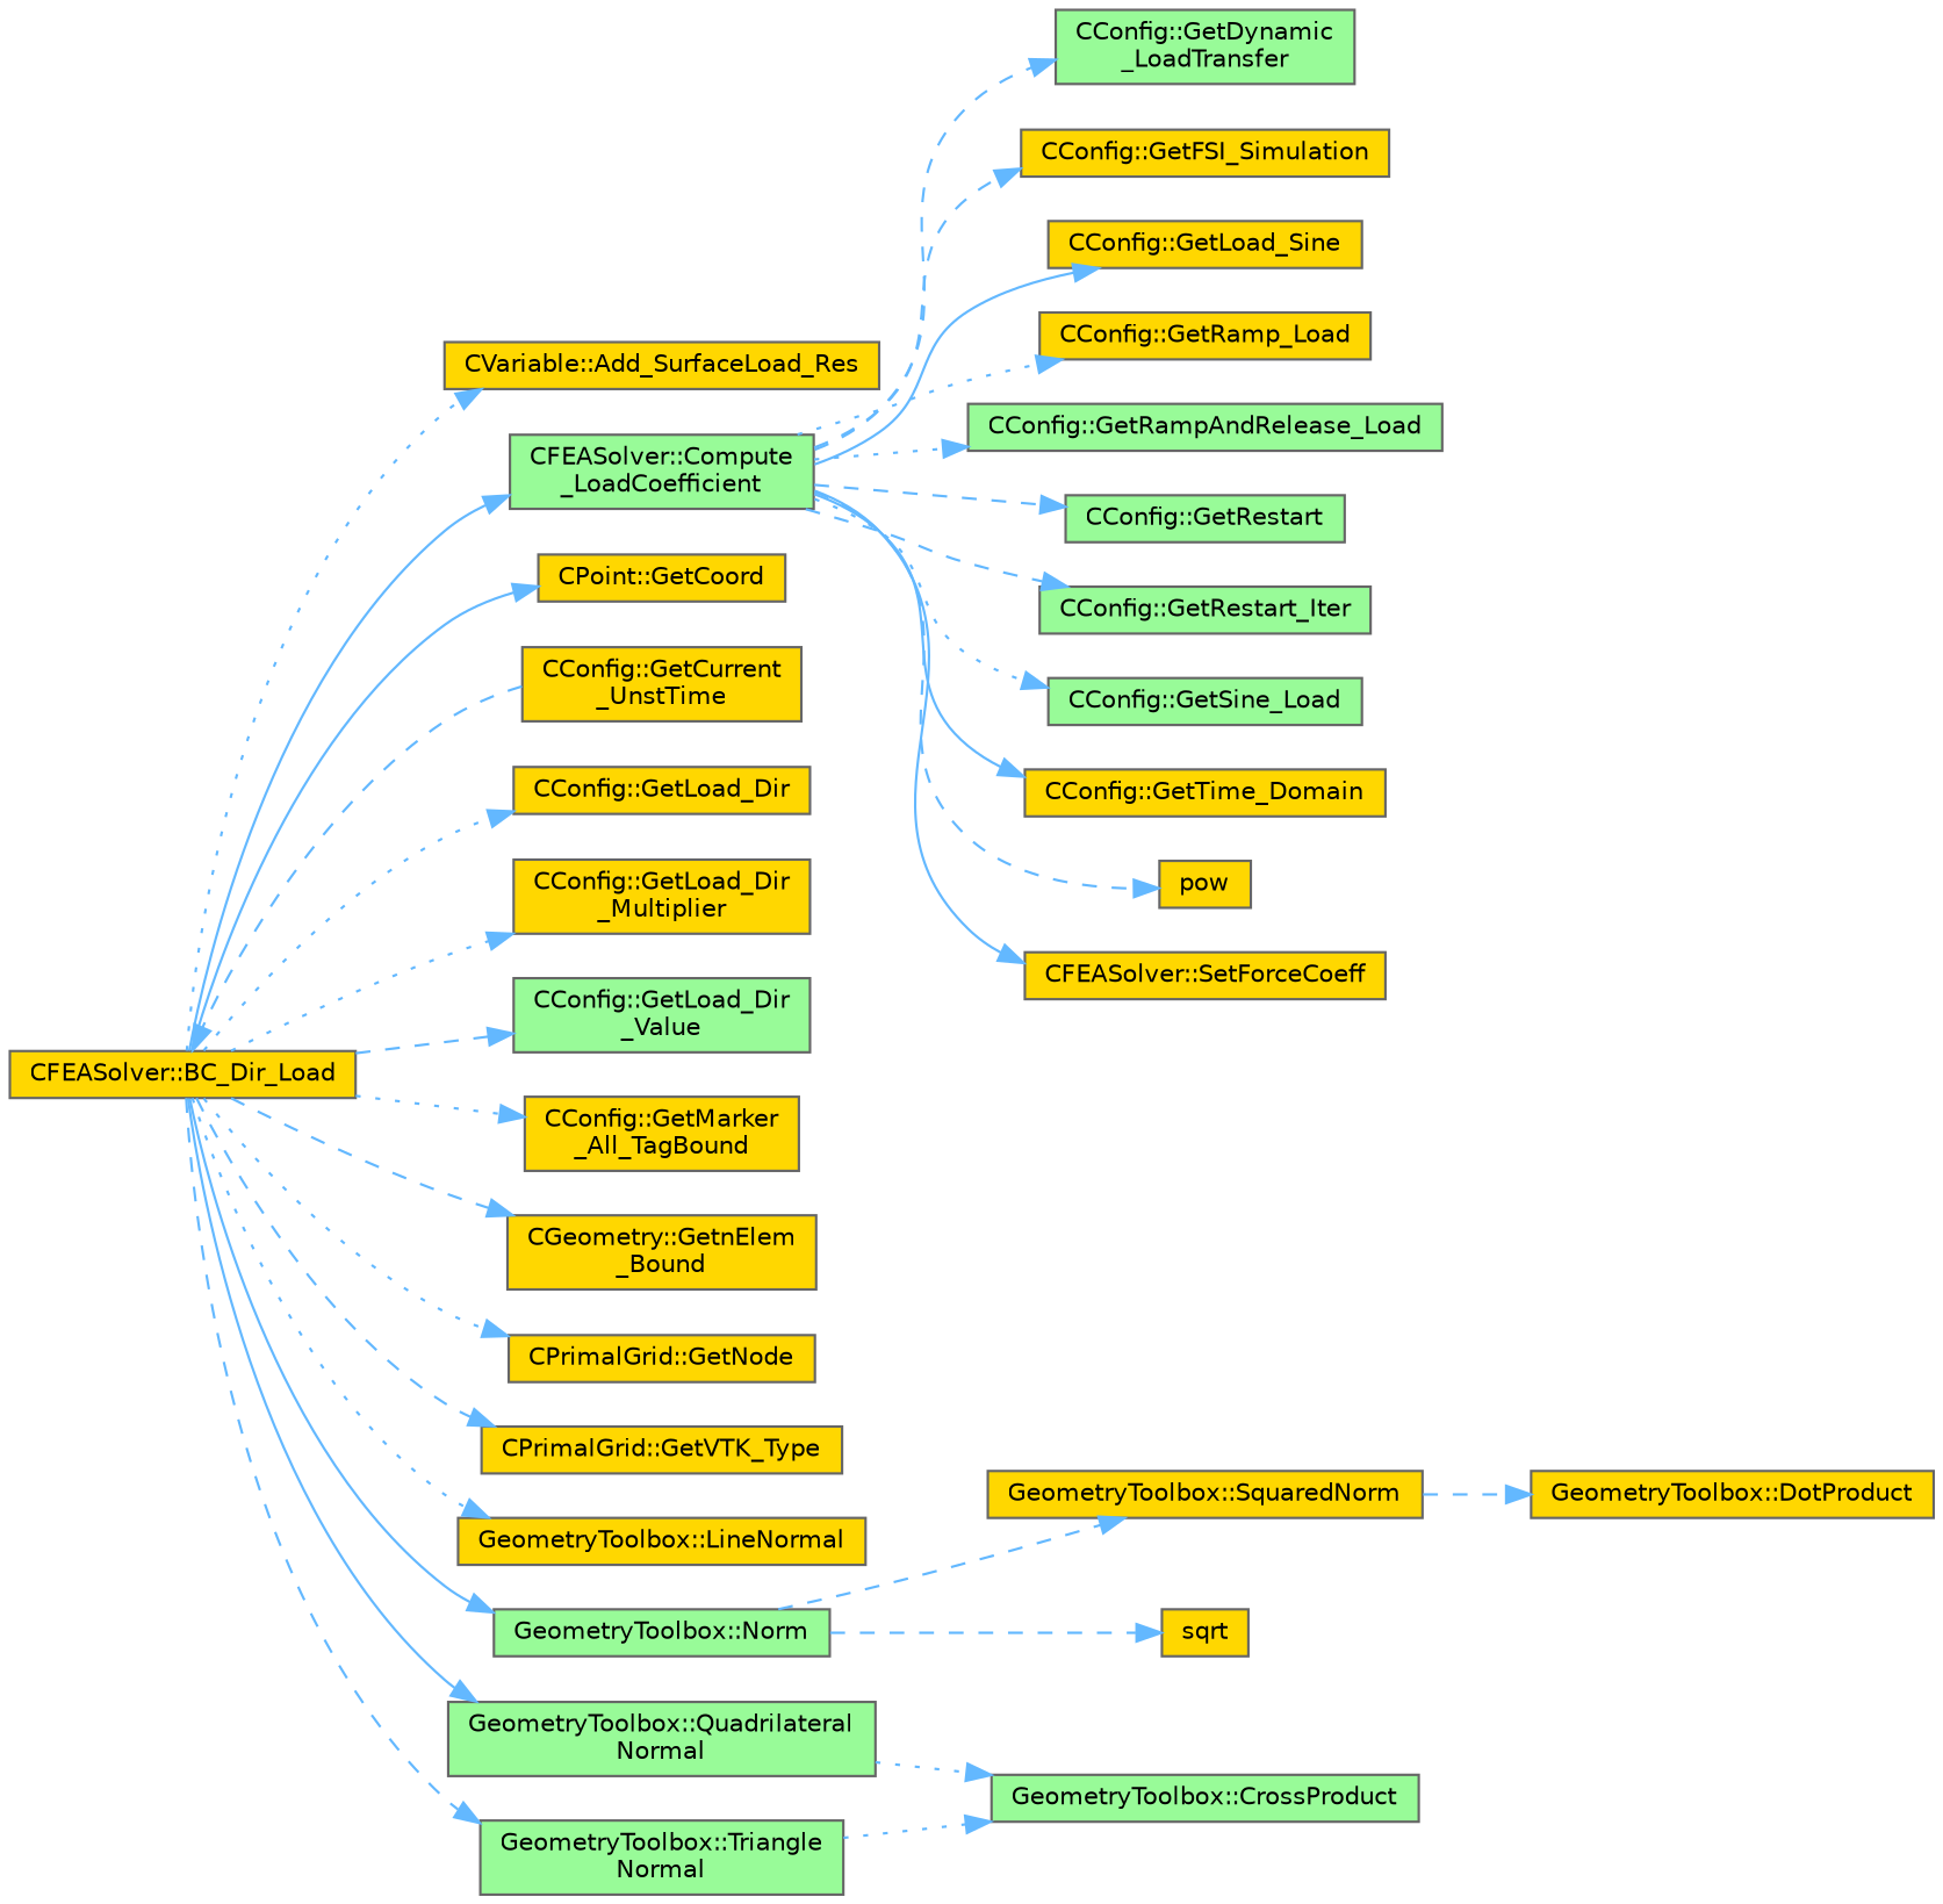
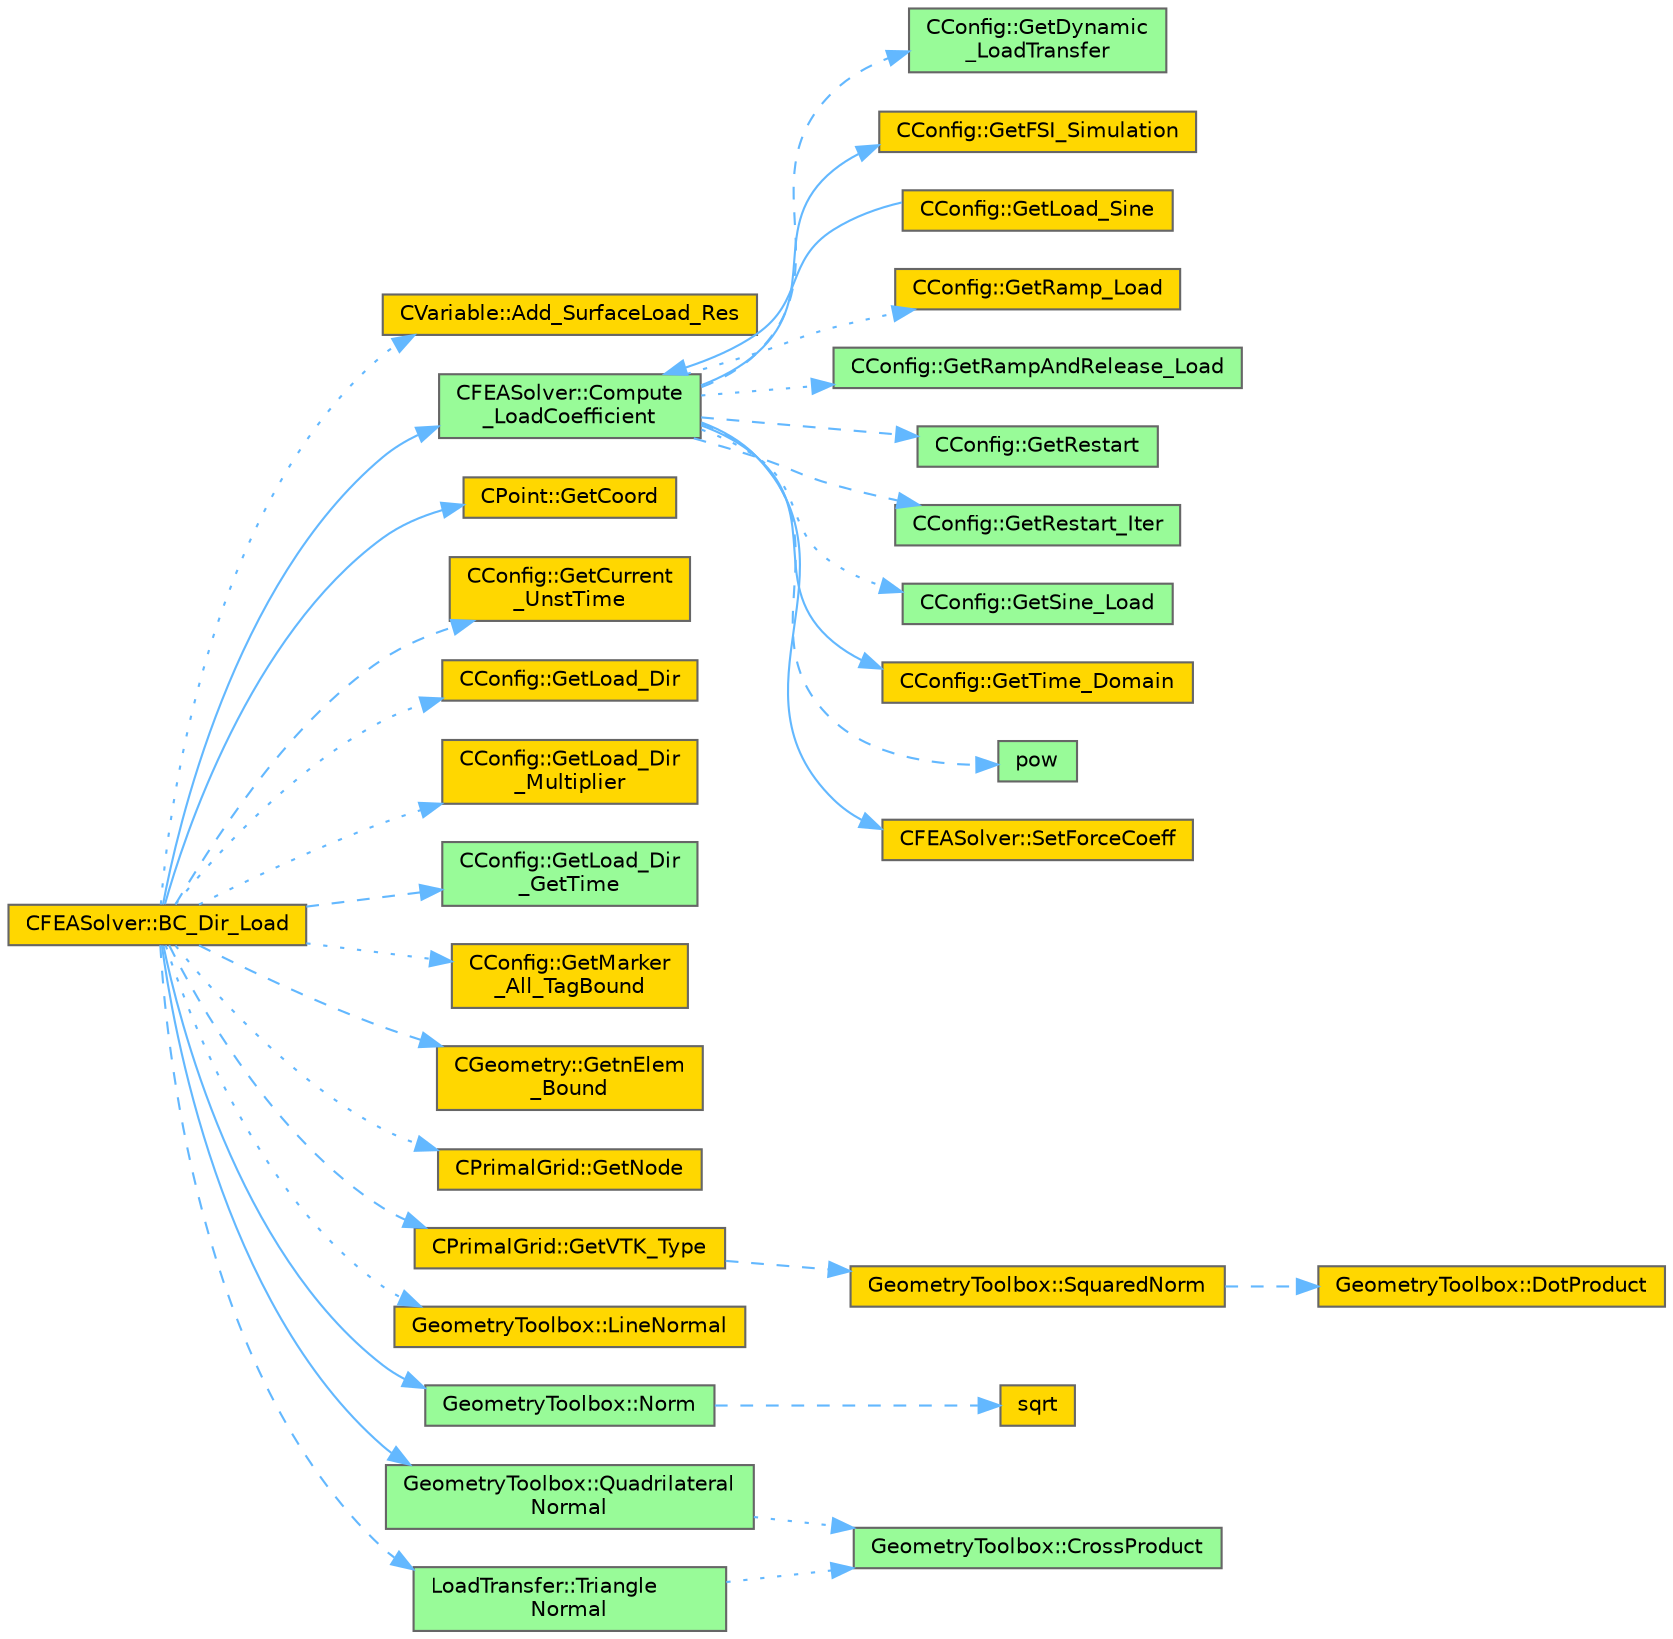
  digraph {
    rankdir=LR
    node [color=grey40 fillcolor=gold fontname=Helvetica fontsize=10 shape=box style=filled]
    edge [color=steelblue1 fontname=Helvetica fontsize=10 labelfontname=Helvetica labelfontsize=10 style=dashed]
    n1 [color=gray40 fontcolor=black height=0.2 label="CFEASolver::BC_Dir_Load" width=0.4]
    n2 [height=0.2 label="CVariable::Add_SurfaceLoad_Res" width=0.4]
    n3 [fillcolor=palegreen height=0.2 label="CFEASolver::Compute\l_LoadCoefficient" width=0.4]
    n4 [height=0.2 label="CPoint::GetCoord" width=0.4]
    n5 [height=0.2 label="CConfig::GetCurrent\l_UnstTime" width=0.4]
    n6 [height=0.2 label="CConfig::GetLoad_Dir" width=0.4]
    n7 [height=0.2 label="CConfig::GetLoad_Dir\l_Multiplier" width=0.4]
-   n8 [fillcolor=palegreen height=0.2 label="CConfig::GetLoad_Dir\l_Value" width=0.4]
+   n8 [fillcolor=palegreen height=0.2 label="CConfig::GetLoad_Dir\l_GetTime" width=0.4]
    n9 [height=0.2 label="CConfig::GetMarker\l_All_TagBound" width=0.4]
    n10 [height=0.2 label="CGeometry::GetnElem\l_Bound" width=0.4]
    n11 [height=0.2 label="CPrimalGrid::GetNode" width=0.4]
    n12 [height=0.2 label="CPrimalGrid::GetVTK_Type" width=0.4]
    n13 [height=0.2 label="GeometryToolbox::LineNormal" width=0.4]
    n14 [fillcolor=palegreen height=0.2 label="GeometryToolbox::Norm" width=0.4]
    n15 [fillcolor=palegreen height=0.2 label="GeometryToolbox::Quadrilateral\lNormal" width=0.4]
-   n16 [fillcolor=palegreen height=0.2 label="GeometryToolbox::Triangle\lNormal" width=0.4]
+   n16 [fillcolor=palegreen height=0.2 label="LoadTransfer::Triangle\lNormal" width=0.4]
    n17 [fillcolor=palegreen height=0.2 label="CConfig::GetDynamic\l_LoadTransfer" width=0.4]
    n18 [height=0.2 label="CConfig::GetFSI_Simulation" width=0.4]
    n19 [height=0.2 label="CConfig::GetLoad_Sine" width=0.4]
    n20 [height=0.2 label="CConfig::GetRamp_Load" width=0.4]
    n21 [fillcolor=palegreen height=0.2 label="CConfig::GetRampAndRelease_Load" width=0.4]
    n22 [fillcolor=palegreen height=0.2 label="CConfig::GetRestart" width=0.4]
    n23 [fillcolor=palegreen height=0.2 label="CConfig::GetRestart_Iter" width=0.4]
    n24 [fillcolor=palegreen height=0.2 label="CConfig::GetSine_Load" width=0.4]
    n25 [height=0.2 label="CConfig::GetTime_Domain" width=0.4]
-   n26 [height=0.2 label=pow width=0.4]
+   n26 [fillcolor=palegreen height=0.2 label=pow width=0.4]
    n27 [height=0.2 label="CFEASolver::SetForceCoeff" width=0.4]
    n28 [height=0.2 label=sqrt width=0.4]
    n29 [height=0.2 label="GeometryToolbox::SquaredNorm" width=0.4]
    n30 [fillcolor=palegreen height=0.2 label="GeometryToolbox::CrossProduct" width=0.4]
    n31 [height=0.2 label="GeometryToolbox::DotProduct" width=0.4]
    n1 -> n2 [style=dotted]
    n1 -> n3 [style=solid]
    n1 -> n4 [style=solid]
-   n5 -> n1
+   n1 -> n5
    n1 -> n6 [style=dotted]
    n1 -> n7 [style=dotted]
    n1 -> n8
    n1 -> n9 [style=dotted]
    n1 -> n10
    n1 -> n11 [style=dotted]
    n1 -> n12
    n1 -> n13 [style=dotted]
    n1 -> n14 [style=solid]
    n1 -> n15 [style=solid]
    n1 -> n16
    n3 -> n17
-   n3 -> n18
-   n3 -> n19 [style=solid]
+   n3 -> n18 [style=solid]
+   n19 -> n3 [style=solid]
    n3 -> n20 [style=dotted]
    n3 -> n21 [style=dotted]
    n3 -> n22
    n3 -> n23
    n3 -> n24 [style=dotted]
    n3 -> n25 [style=solid]
    n3 -> n26
    n3 -> n27 [style=solid]
    n14 -> n28
-   n14 -> n29
+   n12 -> n29
    n15 -> n30 [style=dotted]
    n16 -> n30 [style=dotted]
    n29 -> n31
  }
